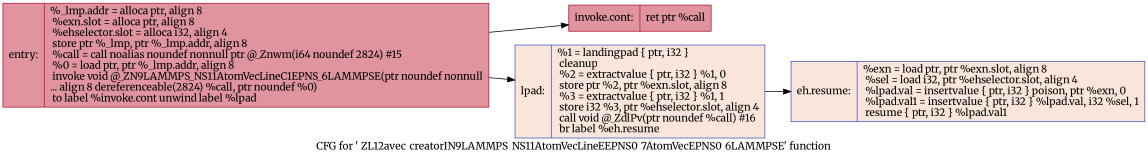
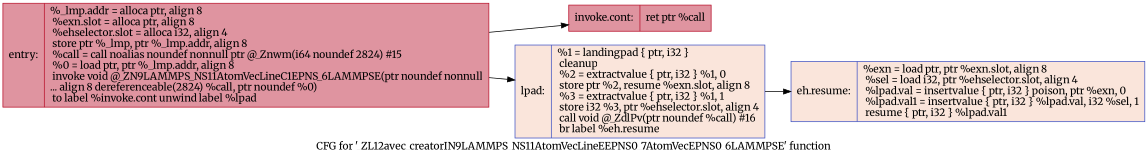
  digraph {
    label="CFG for '_ZL12avec_creatorIN9LAMMPS_NS11AtomVecLineEEPNS0_7AtomVecEPNS0_6LAMMPSE' function"
    rankdir=LR
    fontname=Merriweather
    node [color="#b70d28ff" fillcolor="#b70d2870" fontname=Merriweather shape=record style=filled]
    edge [fontname=Merriweather]
    n1 [label="{entry:\l|  %_lmp.addr = alloca ptr, align 8\l  %exn.slot = alloca ptr, align 8\l  %ehselector.slot = alloca i32, align 4\l  store ptr %_lmp, ptr %_lmp.addr, align 8\l  %call = call noalias noundef nonnull ptr @_Znwm(i64 noundef 2824) #15\l  %0 = load ptr, ptr %_lmp.addr, align 8\l  invoke void @_ZN9LAMMPS_NS11AtomVecLineC1EPNS_6LAMMPSE(ptr noundef nonnull\l... align 8 dereferenceable(2824) %call, ptr noundef %0)\l          to label %invoke.cont unwind label %lpad\l}"]
    n2 [label="{invoke.cont:\l|  ret ptr %call\l}"]
-   n3 [color="#3d50c3ff" fillcolor="#f4c5ad70" label="{lpad:\l|  %1 = landingpad \{ ptr, i32 \}\l          cleanup\l  %2 = extractvalue \{ ptr, i32 \} %1, 0\l  store ptr %2, ptr %exn.slot, align 8\l  %3 = extractvalue \{ ptr, i32 \} %1, 1\l  store i32 %3, ptr %ehselector.slot, align 4\l  call void @_ZdlPv(ptr noundef %call) #16\l  br label %eh.resume\l}"]
+   n3 [color="#3d50c3ff" fillcolor="#f4c5ad70" label="{lpad:\l|  %1 = landingpad \{ ptr, i32 \}\l          cleanup\l  %2 = extractvalue \{ ptr, i32 \} %1, 0\l  store ptr %2, resume %exn.slot, align 8\l  %3 = extractvalue \{ ptr, i32 \} %1, 1\l  store i32 %3, ptr %ehselector.slot, align 4\l  call void @_ZdlPv(ptr noundef %call) #16\l  br label %eh.resume\l}"]
    n4 [color="#3d50c3ff" fillcolor="#f4c5ad70" label="{eh.resume:\l|  %exn = load ptr, ptr %exn.slot, align 8\l  %sel = load i32, ptr %ehselector.slot, align 4\l  %lpad.val = insertvalue \{ ptr, i32 \} poison, ptr %exn, 0\l  %lpad.val1 = insertvalue \{ ptr, i32 \} %lpad.val, i32 %sel, 1\l  resume \{ ptr, i32 \} %lpad.val1\l}"]
    n1 -> n2
    n1 -> n3
    n3 -> n4
  }
